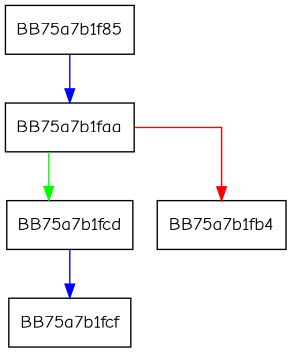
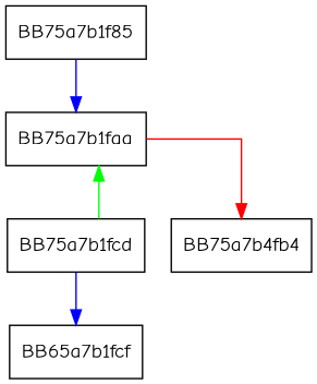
  digraph {
    fontname="Comic Neue"
    splines=ortho
    node [fontname="Comic Neue" shape=box]
    edge [color=blue fontname="Comic Neue"]
    n1 [label=BB75a7b1f85]
    BB75a7b1faa
    BB75a7b1fcd
-   BB75a7b1fb4
-   BB75a7b1fcf
+   BB75a7b1fb4 [label=BB75a7b4fb4]
+   BB75a7b1fcf [label=BB65a7b1fcf]
    n1 -> BB75a7b1faa
-   BB75a7b1faa -> BB75a7b1fcd [color=green]
+   BB75a7b1fcd -> BB75a7b1faa [color=green]
    BB75a7b1faa -> BB75a7b1fb4 [color=red]
    BB75a7b1fcd -> BB75a7b1fcf
  }
